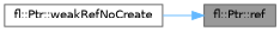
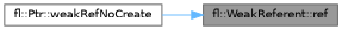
  digraph {
    rankdir=RL
    node [fontname=Helvetica fontsize=10 shape=box style=filled]
-   n1 [color=gray40 fillcolor=grey60 fontcolor=black height=0.2 label="fl::Ptr::ref" width=0.4]
+   n1 [color=gray40 fillcolor=grey60 fontcolor=black height=0.2 label="fl::WeakReferent::ref" width=0.4]
    n2 [color=grey40 fillcolor=white height=0.2 label="fl::Ptr::weakRefNoCreate" width=0.4]
    n1 -> n2 [color=steelblue1 dir=back fontname=Helvetica fontsize=10 labelfontname=Helvetica labelfontsize=10 style=solid]
  }
